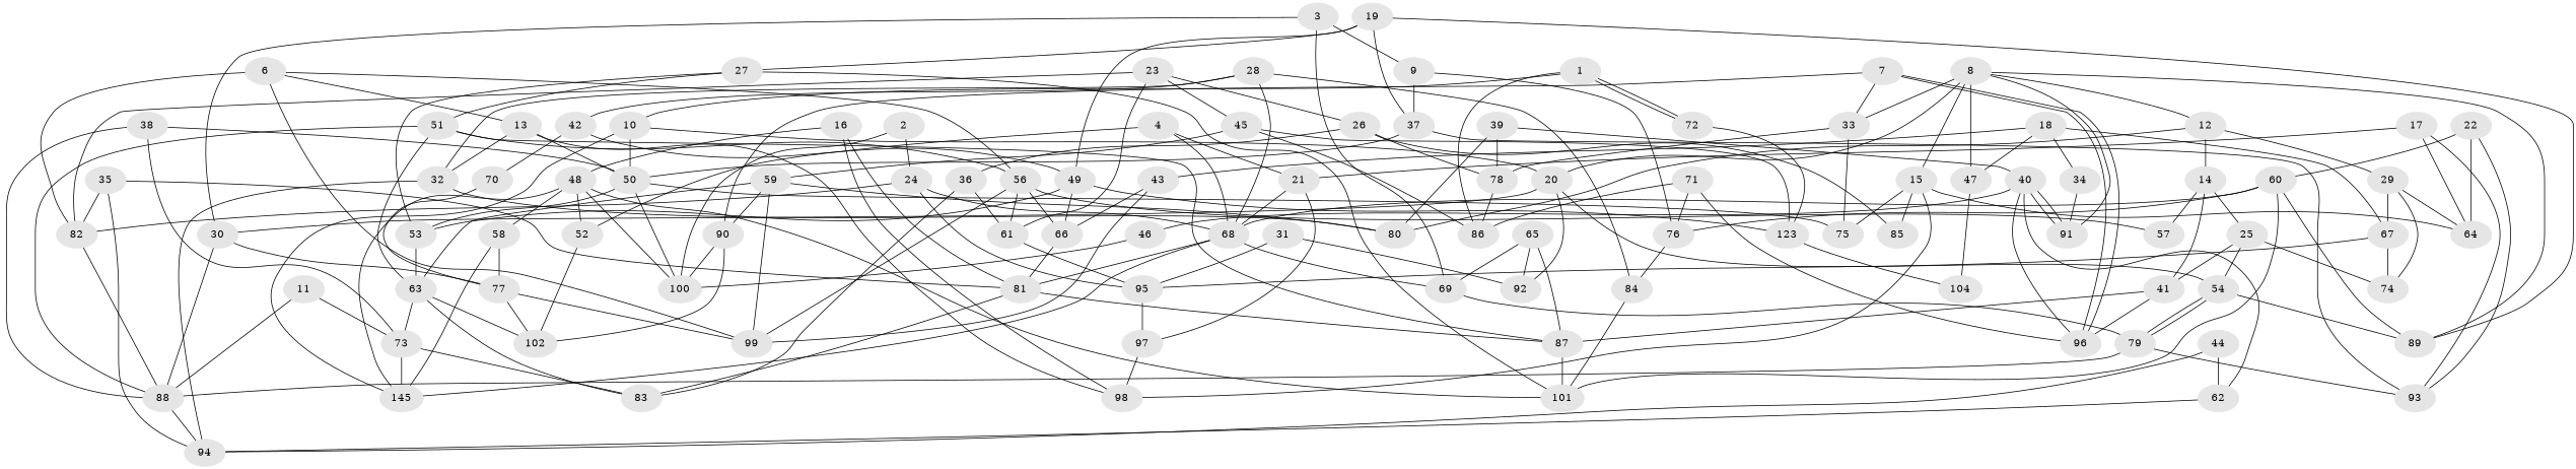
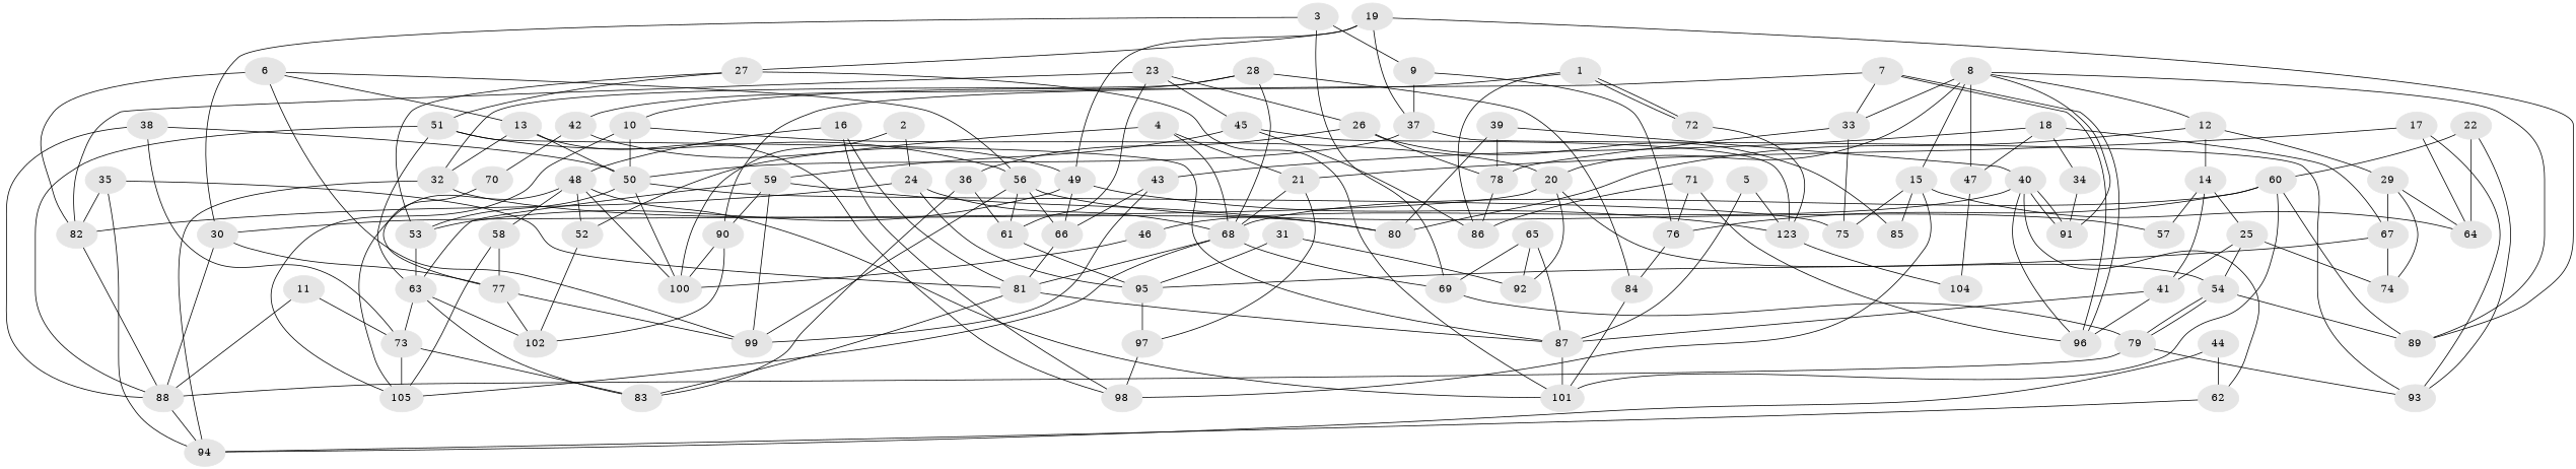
  graph {
    node [color=gray90 style=filled]
    1
    10
    72
    86
    20
    50
-   105 [label=145]
+   105
    n8 [label=123]
    2
    24
    100
    68
    82
    95
    3
    9
    30
    69
    37
    76
    88
    77
    79
    4
    21
    52
    97
    102
    81
+   5
    87
    101
    104
    6
    13
    56
    99
    32
    98
    57
    61
    66
    7
    33
    90
    96
    75
    78
    8
    12
    15
    47
    89
    91
    14
    29
    80
    64
    85
    54
    92
    93
    84
    53
    11
    73
    83
    94
    25
    41
    67
    74
    16
    48
    58
    17
    18
    34
    43
    19
    27
    49
    51
    22
    60
    23
    26
    45
    36
    59
    63
    28
    42
    70
    31
    35
    38
    39
    40
    46
    62
    44
    65
    71
    1 -- 10
    1 -- 72
    1 -- 72
    1 -- 86
    10 -- 20
    10 -- 50
    10 -- 105
    72 -- n8
    20 -- 30
    20 -- 54
    20 -- 92
    50 -- 100
    50 -- 75
    50 -- 53
    n8 -- 104
    2 -- 24
    2 -- 100
    24 -- 68
    24 -- 82
    24 -- 95
    68 -- 105
    68 -- 69
    68 -- 81
    82 -- 88
    95 -- 97
    3 -- 9
    3 -- 30
    3 -- 69
    9 -- 37
    9 -- 76
    30 -- 88
    30 -- 77
    69 -- 79
    37 -- 50
    37 -- 93
    76 -- 84
    88 -- 94
    77 -- 102
    77 -- 99
    79 -- 88
    79 -- 93
    4 -- 68
    4 -- 21
    4 -- 52
    21 -- 68
    21 -- 97
    52 -- 102
    97 -- 98
    81 -- 87
    81 -- 83
+   5 -- n8
+   5 -- 87
    87 -- 101
    6 -- 82
    6 -- 13
    6 -- 56
    6 -- 99
    13 -- 50
    13 -- 32
    13 -- 98
    56 -- 99
    56 -- 57
    56 -- 61
    56 -- 66
    32 -- 80
    32 -- 94
    61 -- 95
    66 -- 81
    7 -- 33
    7 -- 90
    7 -- 96
    7 -- 96
    33 -- 75
    33 -- 78
    90 -- 100
    90 -- 102
    78 -- 86
    8 -- 20
    8 -- 33
    8 -- 12
    8 -- 15
    8 -- 47
    8 -- 89
    8 -- 91
    12 -- 14
    12 -- 29
    12 -- 80
    15 -- 98
    15 -- 75
    15 -- 64
    15 -- 85
    47 -- 104
    14 -- 57
    14 -- 25
    14 -- 41
    29 -- 64
    29 -- 67
    29 -- 74
    54 -- 79
    54 -- 79
    54 -- 89
    84 -- 101
    53 -- 63
    11 -- 88
    11 -- 73
    73 -- 105
    73 -- 83
    25 -- 54
    25 -- 41
    25 -- 74
    41 -- 87
    41 -- 96
    67 -- 95
    67 -- 74
    16 -- 81
    16 -- 98
    16 -- 48
    48 -- 105
    48 -- 100
    48 -- 52
    48 -- 101
    48 -- 58
    58 -- 105
    58 -- 77
    17 -- 21
    17 -- 64
    17 -- 93
    18 -- 47
    18 -- 67
    18 -- 34
    18 -- 43
    34 -- 91
    43 -- 99
    43 -- 66
    19 -- 37
    19 -- 89
    19 -- 27
    19 -- 49
    27 -- 101
    27 -- 53
    27 -- 51
    49 -- n8
    49 -- 66
    49 -- 53
    51 -- 88
    51 -- 87
    51 -- 56
    51 -- 63
    22 -- 64
    22 -- 93
    22 -- 60
    60 -- 68
    60 -- 76
    60 -- 101
    60 -- 89
    23 -- 82
    23 -- 61
    23 -- 26
    23 -- 45
    26 -- 78
    26 -- 85
    26 -- 36
    45 -- 86
    45 -- n8
    45 -- 59
    36 -- 61
    36 -- 83
    59 -- 99
    59 -- 90
    59 -- 80
    59 -- 63
    63 -- 102
    63 -- 73
    63 -- 83
    28 -- 68
    28 -- 32
    28 -- 84
    28 -- 42
    42 -- 49
    42 -- 70
    70 -- 77
    31 -- 95
    31 -- 92
    35 -- 82
    35 -- 81
    35 -- 94
    38 -- 50
    38 -- 88
    38 -- 73
    39 -- 78
    39 -- 80
    39 -- 40
    40 -- 96
    40 -- 91
    40 -- 91
    40 -- 46
    40 -- 62
    46 -- 100
    62 -- 94
    44 -- 94
    44 -- 62
    65 -- 69
    65 -- 87
    65 -- 92
    71 -- 86
    71 -- 76
    71 -- 96
  }
